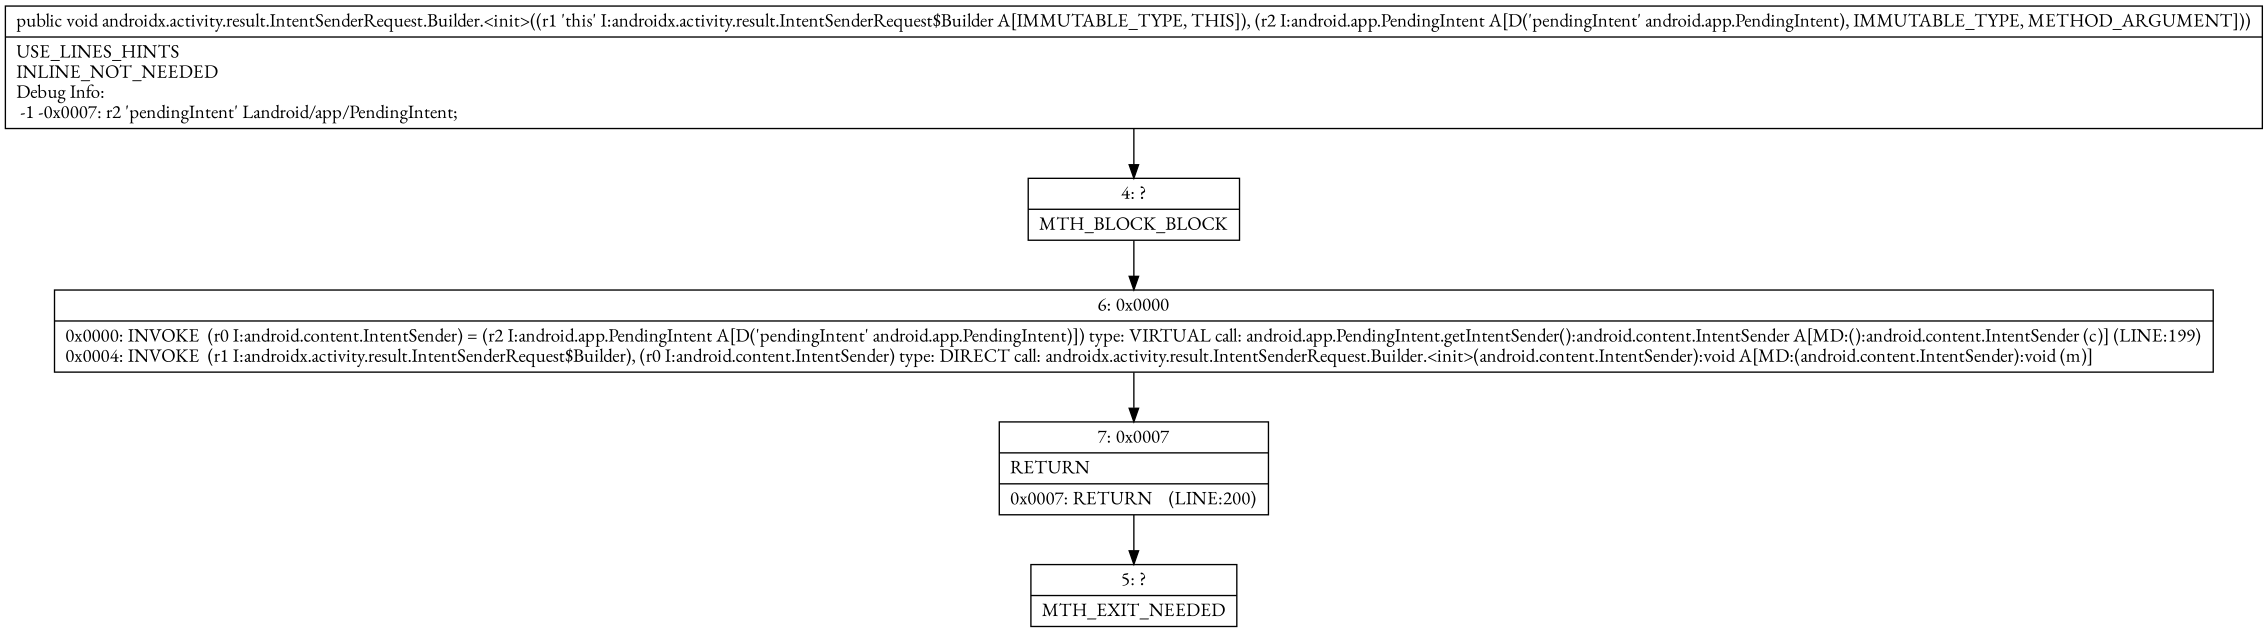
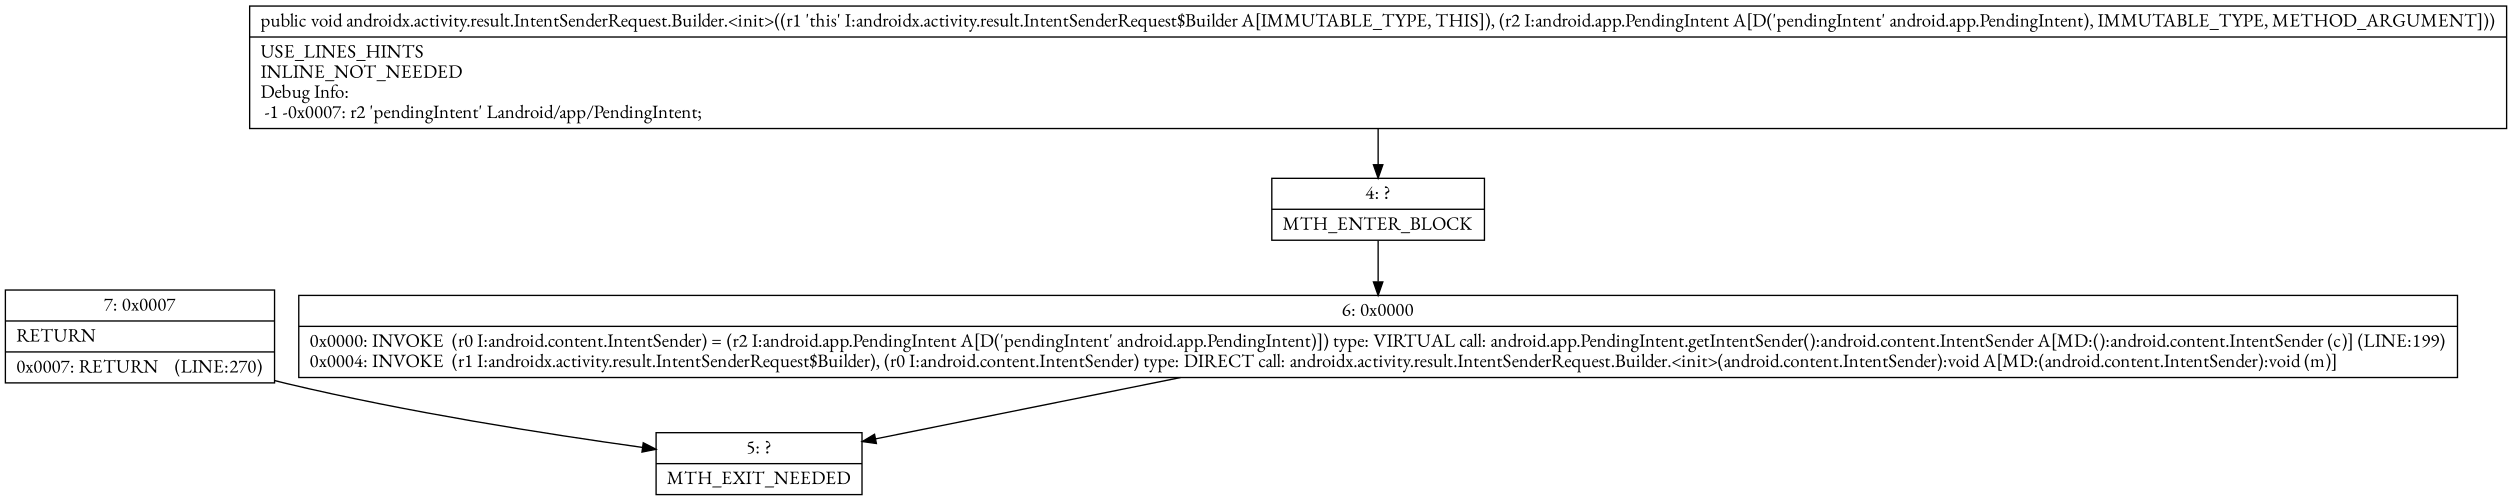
  digraph {
    fontname="EB Garamond"
    node [fontname="EB Garamond" shape=record]
    edge [fontname="EB Garamond"]
-   n1 [label="{4\:\ ?|MTH_BLOCK_BLOCK\l}"]
+   n1 [label="{4\:\ ?|MTH_ENTER_BLOCK\l}"]
    n2 [label="{6\:\ 0x0000|0x0000: INVOKE  (r0 I:android.content.IntentSender) = (r2 I:android.app.PendingIntent A[D('pendingIntent' android.app.PendingIntent)]) type: VIRTUAL call: android.app.PendingIntent.getIntentSender():android.content.IntentSender A[MD:():android.content.IntentSender (c)] (LINE:199)\l0x0004: INVOKE  (r1 I:androidx.activity.result.IntentSenderRequest$Builder), (r0 I:android.content.IntentSender) type: DIRECT call: androidx.activity.result.IntentSenderRequest.Builder.\<init\>(android.content.IntentSender):void A[MD:(android.content.IntentSender):void (m)]\l}"]
-   n3 [label="{7\:\ 0x0007|RETURN\l|0x0007: RETURN    (LINE:200)\l}"]
+   n3 [label="{7\:\ 0x0007|RETURN\l|0x0007: RETURN    (LINE:270)\l}"]
    n4 [label="{5\:\ ?|MTH_EXIT_NEEDED\l}"]
    n5 [label="{public void androidx.activity.result.IntentSenderRequest.Builder.\<init\>((r1 'this' I:androidx.activity.result.IntentSenderRequest$Builder A[IMMUTABLE_TYPE, THIS]), (r2 I:android.app.PendingIntent A[D('pendingIntent' android.app.PendingIntent), IMMUTABLE_TYPE, METHOD_ARGUMENT]))  | USE_LINES_HINTS\lINLINE_NOT_NEEDED\lDebug Info:\l  \-1 \-0x0007: r2 'pendingIntent' Landroid\/app\/PendingIntent;\l}"]
    n1 -> n2
-   n2 -> n3
+   n2 -> n4
    n3 -> n4
    n5 -> n1
  }
